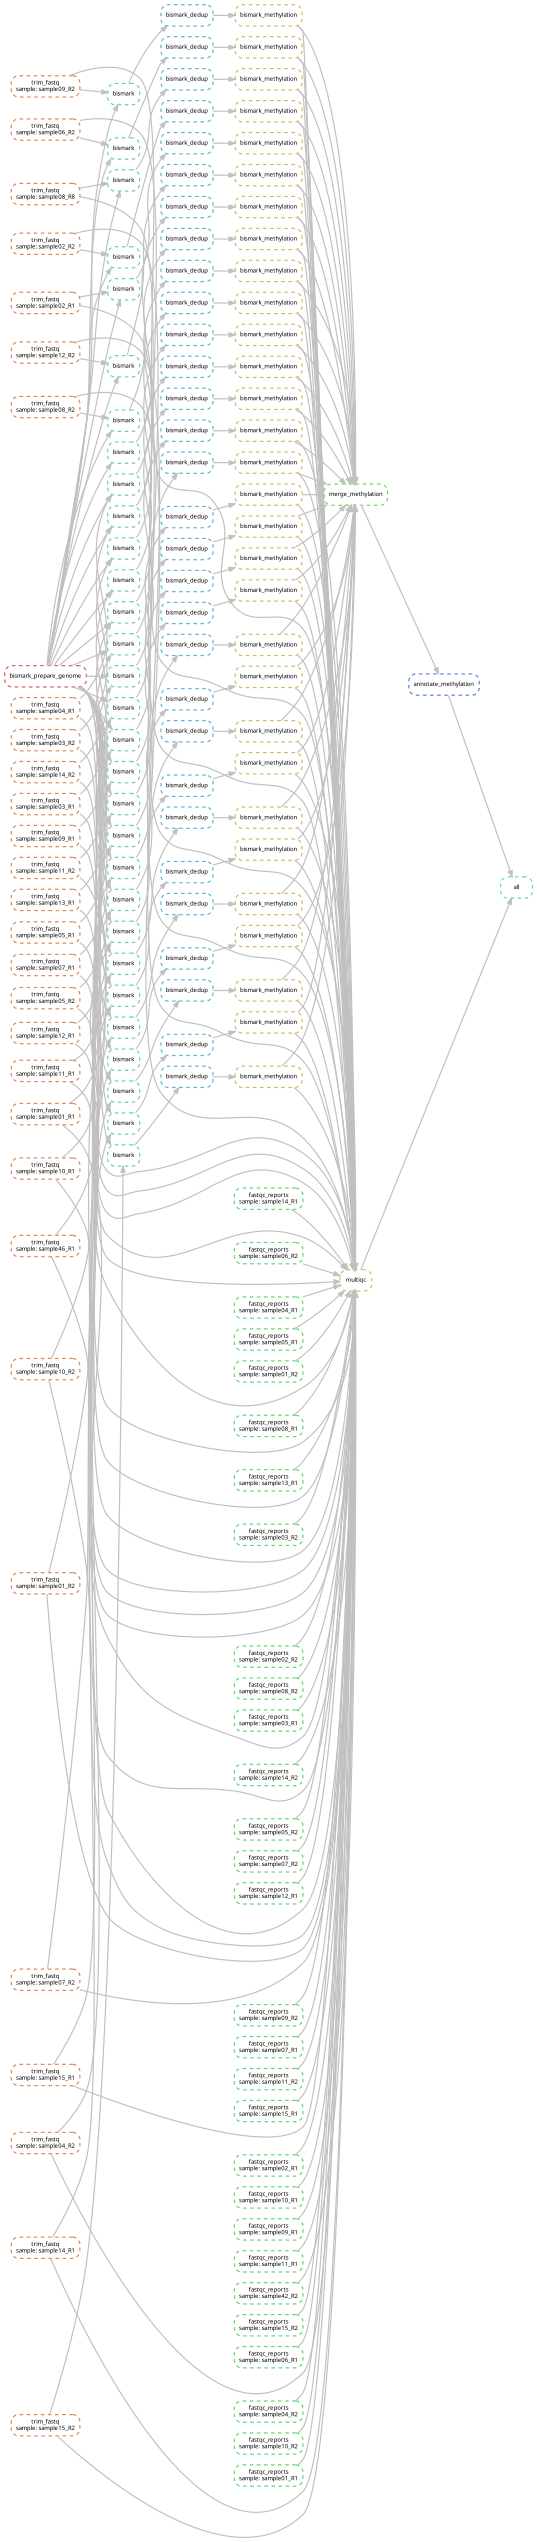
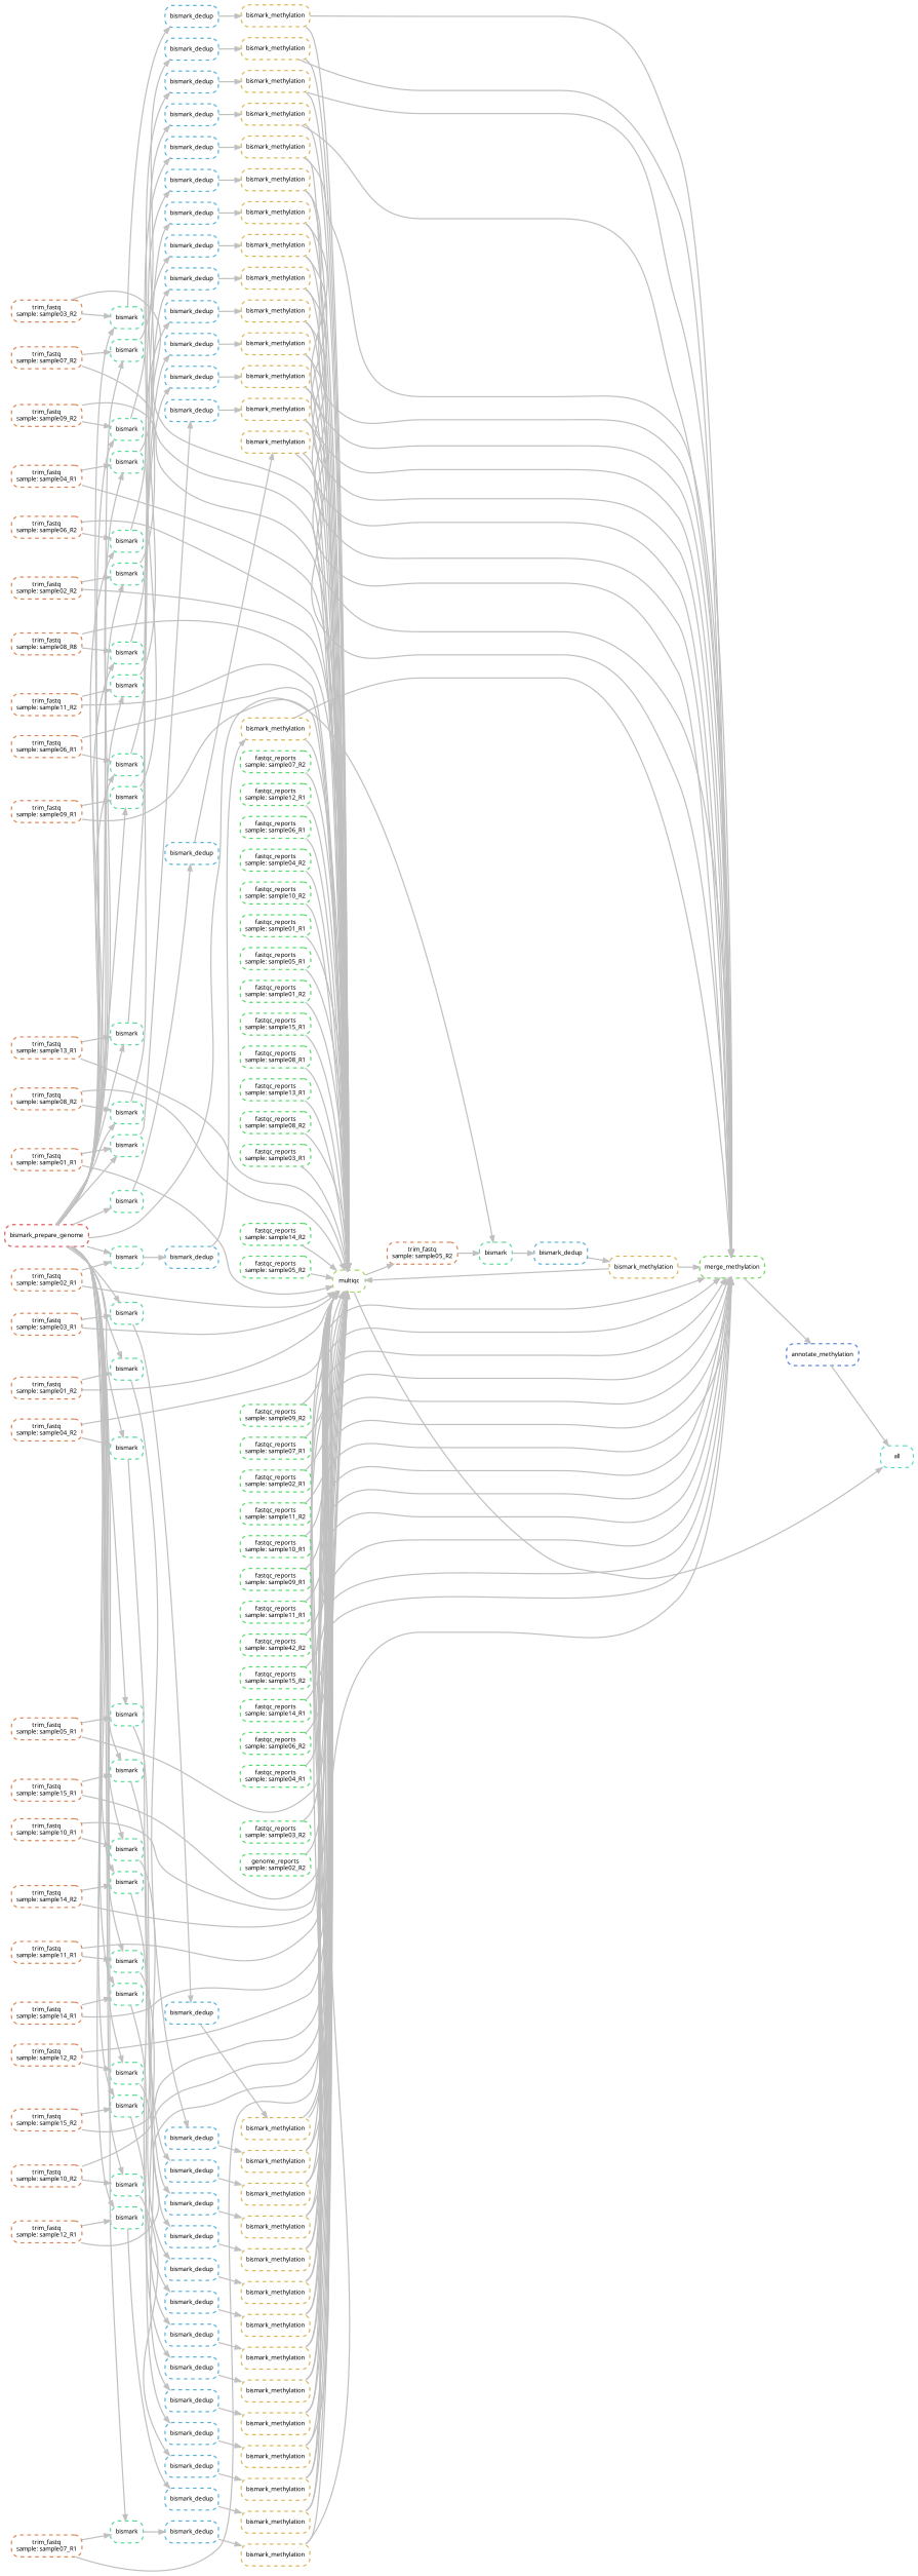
  digraph {
    bgcolor=white
    rankdir=LR
    node [color="0.42 0.6 0.85" fontname=sans fontsize=10 penwidth=2 shape=box style="rounded,dashed"]
    edge [color=grey penwidth=2]
    n1 [label=bismark]
    n2 [color="0.55 0.6 0.85" label=bismark_dedup]
    n3 [color="0.12 0.6 0.85" label=bismark_methylation]
    n4 [color="0.30 0.6 0.85" label=merge_methylation]
    n5 [color="0.24 0.6 0.85" label=multiqc]
    n6 [color="0.61 0.6 0.85" label=annotate_methylation]
    n7 [color="0.48 0.6 0.85" label=all]
    n8 [color="0.06 0.6 0.85" label="trim_fastq\nsample: sample03_R2"]
    n9 [label=bismark]
    n10 [color="0.55 0.6 0.85" label=bismark_dedup]
    n11 [color="0.12 0.6 0.85" label=bismark_methylation]
    n12 [label=bismark]
    n13 [color="0.55 0.6 0.85" label=bismark_dedup]
    n14 [color="0.12 0.6 0.85" label=bismark_methylation]
    n15 [color="0.55 0.6 0.85" label=bismark_dedup]
    n16 [color="0.12 0.6 0.85" label=bismark_methylation]
-   n17 [color="0.36 0.6 0.85" label="fastqc_reports\nsample: sample02_R2"]
+   n17 [color="0.36 0.6 0.85" label="genome_reports\nsample: sample02_R2"]
    n18 [color="0.06 0.6 0.85" label="trim_fastq\nsample: sample09_R2"]
    n19 [label=bismark]
    n20 [color="0.55 0.6 0.85" label=bismark_dedup]
    n21 [color="0.06 0.6 0.85" label="trim_fastq\nsample: sample06_R2"]
    n22 [label=bismark]
    n23 [color="0.55 0.6 0.85" label=bismark_dedup]
    n24 [color="0.06 0.6 0.85" label="trim_fastq\nsample: sample02_R2"]
    n25 [label=bismark]
    n26 [color="0.55 0.6 0.85" label=bismark_dedup]
    n27 [color="0.12 0.6 0.85" label=bismark_methylation]
    n28 [label=bismark]
    n29 [color="0.55 0.6 0.85" label=bismark_dedup]
    n30 [color="0.12 0.6 0.85" label=bismark_methylation]
    n31 [color="0.55 0.6 0.85" label=bismark_dedup]
    n32 [color="0.12 0.6 0.85" label=bismark_methylation]
    n33 [color="0.06 0.6 0.85" label="trim_fastq\nsample: sample13_R1"]
    n34 [label=bismark]
    n35 [color="0.55 0.6 0.85" label=bismark_dedup]
    n36 [color="0.06 0.6 0.85" label="trim_fastq\nsample: sample01_R1"]
    n37 [label=bismark]
    n38 [color="0.12 0.6 0.85" label=bismark_methylation]
    n39 [color="0.55 0.6 0.85" label=bismark_dedup]
    n40 [color="0.12 0.6 0.85" label=bismark_methylation]
    n41 [color="0.06 0.6 0.85" label="trim_fastq\nsample: sample02_R1"]
    n42 [label=bismark]
    n43 [color="0.55 0.6 0.85" label=bismark_dedup]
    n44 [color="0.06 0.6 0.85" label="trim_fastq\nsample: sample03_R1"]
    n45 [label=bismark]
    n46 [color="0.55 0.6 0.85" label=bismark_dedup]
    n47 [color="0.12 0.6 0.85" label=bismark_methylation]
    n48 [color="0.36 0.6 0.85" label="fastqc_reports\nsample: sample07_R2"]
    n49 [color="0.36 0.6 0.85" label="fastqc_reports\nsample: sample12_R1"]
    n50 [color="0.55 0.6 0.85" label=bismark_dedup]
    n51 [color="0.12 0.6 0.85" label=bismark_methylation]
    n52 [color="0.06 0.6 0.85" label="trim_fastq\nsample: sample01_R2"]
    n53 [label=bismark]
    n54 [color="0.55 0.6 0.85" label=bismark_dedup]
    n55 [color="0.06 0.6 0.85" label="trim_fastq\nsample: sample08_R8"]
    n56 [label=bismark]
    n57 [color="0.55 0.6 0.85" label=bismark_dedup]
    n58 [color="0.12 0.6 0.85" label=bismark_methylation]
    n59 [color="0.12 0.6 0.85" label=bismark_methylation]
    n60 [color="0.12 0.6 0.85" label=bismark_methylation]
    n61 [color="0.06 0.6 0.85" label="trim_fastq\nsample: sample08_R2"]
    n62 [label=bismark]
    n63 [color="0.55 0.6 0.85" label=bismark_dedup]
    n64 [color="0.12 0.6 0.85" label=bismark_methylation]
    n65 [color="0.00 0.6 0.85" label=bismark_prepare_genome]
    n66 [label=bismark]
    n67 [label=bismark]
    n68 [label=bismark]
    n69 [label=bismark]
    n70 [label=bismark]
    n71 [label=bismark]
    n72 [label=bismark]
    n73 [label=bismark]
    n74 [label=bismark]
    n75 [label=bismark]
    n76 [label=bismark]
    n77 [label=bismark]
    n78 [label=bismark]
    n79 [label=bismark]
    n80 [label=bismark]
    n81 [label=bismark]
    n82 [color="0.55 0.6 0.85" label=bismark_dedup]
    n83 [color="0.55 0.6 0.85" label=bismark_dedup]
    n84 [color="0.55 0.6 0.85" label=bismark_dedup]
    n85 [color="0.55 0.6 0.85" label=bismark_dedup]
    n86 [color="0.55 0.6 0.85" label=bismark_dedup]
    n87 [color="0.55 0.6 0.85" label=bismark_dedup]
    n88 [color="0.55 0.6 0.85" label=bismark_dedup]
    n89 [color="0.55 0.6 0.85" label=bismark_dedup]
    n90 [color="0.55 0.6 0.85" label=bismark_dedup]
    n91 [color="0.55 0.6 0.85" label=bismark_dedup]
    n92 [color="0.55 0.6 0.85" label=bismark_dedup]
    n93 [color="0.55 0.6 0.85" label=bismark_dedup]
    n94 [color="0.55 0.6 0.85" label=bismark_dedup]
    n95 [color="0.06 0.6 0.85" label="trim_fastq\nsample: sample05_R1"]
    n96 [color="0.12 0.6 0.85" label=bismark_methylation]
    n97 [color="0.06 0.6 0.85" label="trim_fastq\nsample: sample10_R1"]
    n98 [color="0.12 0.6 0.85" label=bismark_methylation]
    n99 [color="0.06 0.6 0.85" label="trim_fastq\nsample: sample11_R1"]
    n100 [color="0.12 0.6 0.85" label=bismark_methylation]
    n101 [color="0.12 0.6 0.85" label=bismark_methylation]
    n102 [color="0.12 0.6 0.85" label=bismark_methylation]
    n103 [color="0.12 0.6 0.85" label=bismark_methylation]
    n104 [color="0.36 0.6 0.85" label="fastqc_reports\nsample: sample06_R1"]
    n105 [color="0.12 0.6 0.85" label=bismark_methylation]
    n106 [color="0.36 0.6 0.85" label="fastqc_reports\nsample: sample04_R2"]
    n107 [color="0.06 0.6 0.85" label="trim_fastq\nsample: sample07_R1"]
    n108 [color="0.36 0.6 0.85" label="fastqc_reports\nsample: sample10_R2"]
    n109 [color="0.36 0.6 0.85" label="fastqc_reports\nsample: sample01_R1"]
    n110 [color="0.06 0.6 0.85" label="trim_fastq\nsample: sample10_R2"]
    n111 [color="0.12 0.6 0.85" label=bismark_methylation]
    n112 [color="0.12 0.6 0.85" label=bismark_methylation]
    n113 [color="0.06 0.6 0.85" label="trim_fastq\nsample: sample14_R2"]
    n114 [color="0.36 0.6 0.85" label="fastqc_reports\nsample: sample05_R1"]
    n115 [color="0.06 0.6 0.85" label="trim_fastq\nsample: sample12_R2"]
    n116 [color="0.06 0.6 0.85" label="trim_fastq\nsample: sample15_R1"]
    n117 [color="0.36 0.6 0.85" label="fastqc_reports\nsample: sample01_R2"]
    n118 [color="0.06 0.6 0.85" label="trim_fastq\nsample: sample07_R2"]
    n119 [color="0.06 0.6 0.85" label="trim_fastq\nsample: sample14_R1"]
    n120 [color="0.12 0.6 0.85" label=bismark_methylation]
    n121 [color="0.36 0.6 0.85" label="fastqc_reports\nsample: sample15_R1"]
    n122 [color="0.12 0.6 0.85" label=bismark_methylation]
    n123 [color="0.12 0.6 0.85" label=bismark_methylation]
    n124 [color="0.36 0.6 0.85" label="fastqc_reports\nsample: sample08_R1"]
    n125 [color="0.36 0.6 0.85" label="fastqc_reports\nsample: sample13_R1"]
    n126 [color="0.06 0.6 0.85" label="trim_fastq\nsample: sample09_R1"]
    n127 [color="0.36 0.6 0.85" label="fastqc_reports\nsample: sample08_R2"]
    n128 [color="0.36 0.6 0.85" label="fastqc_reports\nsample: sample03_R1"]
    n129 [color="0.06 0.6 0.85" label="trim_fastq\nsample: sample11_R2"]
    n130 [color="0.36 0.6 0.85" label="fastqc_reports\nsample: sample14_R2"]
    n131 [color="0.06 0.6 0.85" label="trim_fastq\nsample: sample05_R2"]
    n132 [color="0.12 0.6 0.85" label=bismark_methylation]
    n133 [color="0.06 0.6 0.85" label="trim_fastq\nsample: sample12_R1"]
    n134 [color="0.36 0.6 0.85" label="fastqc_reports\nsample: sample05_R2"]
-   n135 [color="0.06 0.6 0.85" label="trim_fastq\nsample: sample46_R1"]
+   n135 [color="0.06 0.6 0.85" label="trim_fastq\nsample: sample06_R1"]
    n136 [color="0.12 0.6 0.85" label=bismark_methylation]
    n137 [color="0.36 0.6 0.85" label="fastqc_reports\nsample: sample09_R2"]
    n138 [color="0.36 0.6 0.85" label="fastqc_reports\nsample: sample07_R1"]
    n139 [color="0.36 0.6 0.85" label="fastqc_reports\nsample: sample02_R1"]
    n140 [color="0.36 0.6 0.85" label="fastqc_reports\nsample: sample11_R2"]
    n141 [color="0.06 0.6 0.85" label="trim_fastq\nsample: sample04_R1"]
    n142 [color="0.36 0.6 0.85" label="fastqc_reports\nsample: sample10_R1"]
    n143 [color="0.36 0.6 0.85" label="fastqc_reports\nsample: sample09_R1"]
    n144 [color="0.36 0.6 0.85" label="fastqc_reports\nsample: sample11_R1"]
    n145 [color="0.36 0.6 0.85" label="fastqc_reports\nsample: sample42_R2"]
    n146 [color="0.12 0.6 0.85" label=bismark_methylation]
    n147 [color="0.36 0.6 0.85" label="fastqc_reports\nsample: sample15_R2"]
    n148 [color="0.06 0.6 0.85" label="trim_fastq\nsample: sample04_R2"]
    n149 [color="0.36 0.6 0.85" label="fastqc_reports\nsample: sample14_R1"]
    n150 [color="0.36 0.6 0.85" label="fastqc_reports\nsample: sample06_R2"]
    n151 [color="0.36 0.6 0.85" label="fastqc_reports\nsample: sample04_R1"]
    n152 [color="0.36 0.6 0.85" label="fastqc_reports\nsample: sample03_R2"]
    n153 [color="0.06 0.6 0.85" label="trim_fastq\nsample: sample15_R2"]
    n1 -> n2
    n2 -> n3
    n3 -> n4
    n3 -> n5
    n4 -> n6
    n5 -> n7
    n6 -> n7
    n8 -> n5
    n8 -> n9
    n9 -> n10
    n10 -> n105
    n11 -> n4
    n11 -> n5
    n12 -> n13
    n13 -> n14
    n14 -> n4
    n14 -> n5
    n15 -> n16
    n16 -> n4
    n16 -> n5
    n17 -> n5
    n18 -> n5
    n18 -> n19
    n19 -> n20
    n20 -> n102
    n21 -> n5
    n21 -> n22
    n22 -> n23
    n23 -> n58
    n24 -> n5
    n24 -> n25
    n25 -> n26
    n26 -> n101
    n27 -> n4
    n27 -> n5
    n28 -> n29
    n29 -> n30
    n30 -> n4
    n30 -> n5
    n31 -> n32
    n32 -> n4
    n32 -> n5
    n33 -> n5
    n33 -> n34
    n34 -> n35
    n35 -> n120
    n36 -> n5
    n36 -> n37
    n37 -> n31
    n38 -> n4
    n38 -> n5
    n39 -> n40
    n40 -> n4
    n40 -> n5
    n41 -> n5
    n41 -> n42
    n42 -> n43
    n43 -> n136
    n44 -> n5
    n44 -> n45
    n45 -> n46
    n46 -> n64
    n47 -> n4
    n47 -> n5
    n48 -> n5
    n49 -> n5
    n50 -> n51
    n51 -> n4
    n51 -> n5
    n52 -> n5
    n52 -> n53
    n53 -> n54
    n54 -> n59
    n55 -> n5
    n55 -> n56
    n56 -> n57
    n57 -> n60
    n58 -> n4
    n58 -> n5
    n59 -> n4
    n59 -> n5
    n60 -> n4
    n60 -> n5
    n61 -> n5
    n61 -> n62
    n62 -> n63
    n63 -> n123
    n64 -> n4
    n64 -> n5
    n65 -> n1
    n65 -> n9
    n65 -> n12
    n65 -> n19
    n65 -> n22
    n65 -> n25
    n65 -> n28
    n65 -> n34
    n65 -> n37
    n65 -> n42
    n65 -> n45
    n65 -> n53
    n65 -> n56
    n65 -> n62
    n65 -> n66
    n65 -> n67
    n65 -> n68
    n65 -> n69
    n65 -> n70
    n65 -> n71
    n65 -> n72
    n65 -> n73
    n65 -> n74
    n65 -> n75
    n65 -> n76
    n65 -> n77
    n65 -> n78
    n65 -> n79
    n65 -> n80
    n65 -> n81
    n66 -> n82
    n67 -> n39
    n68 -> n83
    n69 -> n84
    n70 -> n85
    n71 -> n86
    n72 -> n87
    n73 -> n88
    n74 -> n89
    n75 -> n90
    n76 -> n91
    n77 -> n15
    n78 -> n50
    n79 -> n92
    n80 -> n93
    n81 -> n94
    n82 -> n96
    n83 -> n111
    n84 -> n112
    n85 -> n103
    n86 -> n38
    n87 -> n47
    n88 -> n122
    n89 -> n27
    n90 -> n132
    n91 -> n100
    n92 -> n146
    n93 -> n98
    n94 -> n11
    n95 -> n5
    n95 -> n68
    n96 -> n4
    n96 -> n5
    n97 -> n5
    n97 -> n70
    n98 -> n4
    n98 -> n5
    n99 -> n5
    n99 -> n72
    n100 -> n4
    n100 -> n5
    n101 -> n4
    n101 -> n5
    n102 -> n4
    n102 -> n5
    n103 -> n4
    n103 -> n5
    n104 -> n5
    n105 -> n4
    n105 -> n5
    n106 -> n5
    n107 -> n5
    n107 -> n79
    n108 -> n5
    n109 -> n5
    n110 -> n5
    n110 -> n76
    n111 -> n4
    n111 -> n5
    n112 -> n4
    n112 -> n5
    n113 -> n5
    n113 -> n71
    n114 -> n5
    n115 -> n5
    n115 -> n74
    n116 -> n5
    n116 -> n69
    n117 -> n5
    n118 -> n5
    n118 -> n12
    n119 -> n5
    n119 -> n73
    n120 -> n4
    n120 -> n5
    n121 -> n5
    n122 -> n4
    n122 -> n5
    n123 -> n4
    n123 -> n5
    n124 -> n5
    n125 -> n5
    n126 -> n5
    n126 -> n28
    n127 -> n5
    n128 -> n5
    n129 -> n5
    n129 -> n80
    n130 -> n5
-   n131 -> n5
+   n5 -> n131
    n131 -> n67
    n132 -> n4
    n132 -> n5
    n133 -> n5
    n133 -> n77
    n134 -> n5
    n135 -> n5
    n135 -> n81
    n136 -> n4
    n136 -> n5
    n137 -> n5
    n138 -> n5
    n139 -> n5
    n140 -> n5
    n141 -> n1
    n141 -> n5
    n142 -> n5
    n143 -> n5
    n144 -> n5
    n145 -> n5
    n146 -> n4
    n146 -> n5
    n147 -> n5
    n148 -> n5
    n148 -> n66
    n149 -> n5
    n150 -> n5
    n151 -> n5
    n152 -> n5
    n153 -> n5
    n153 -> n75
  }
